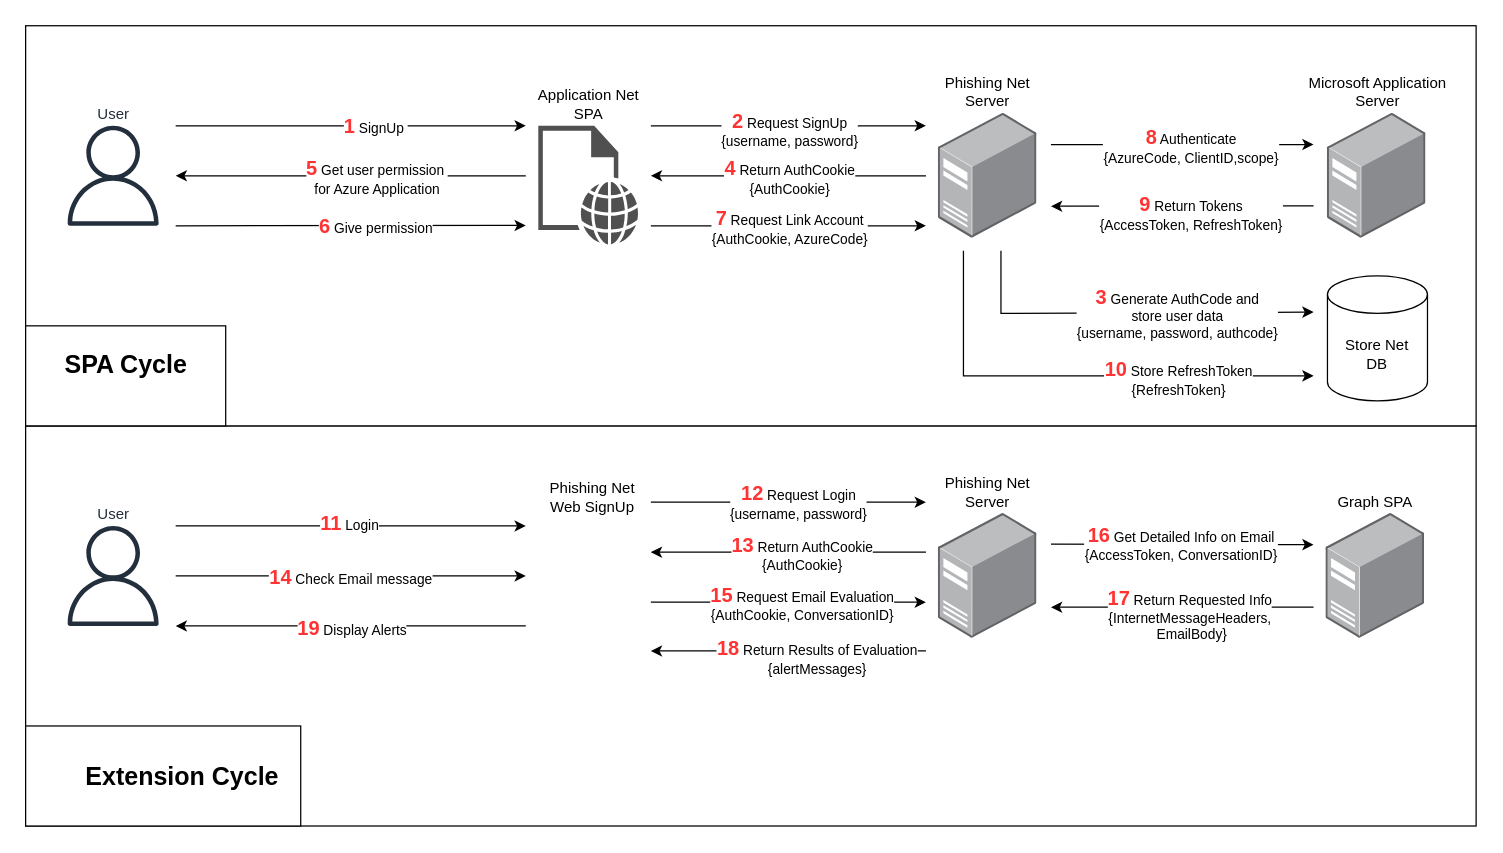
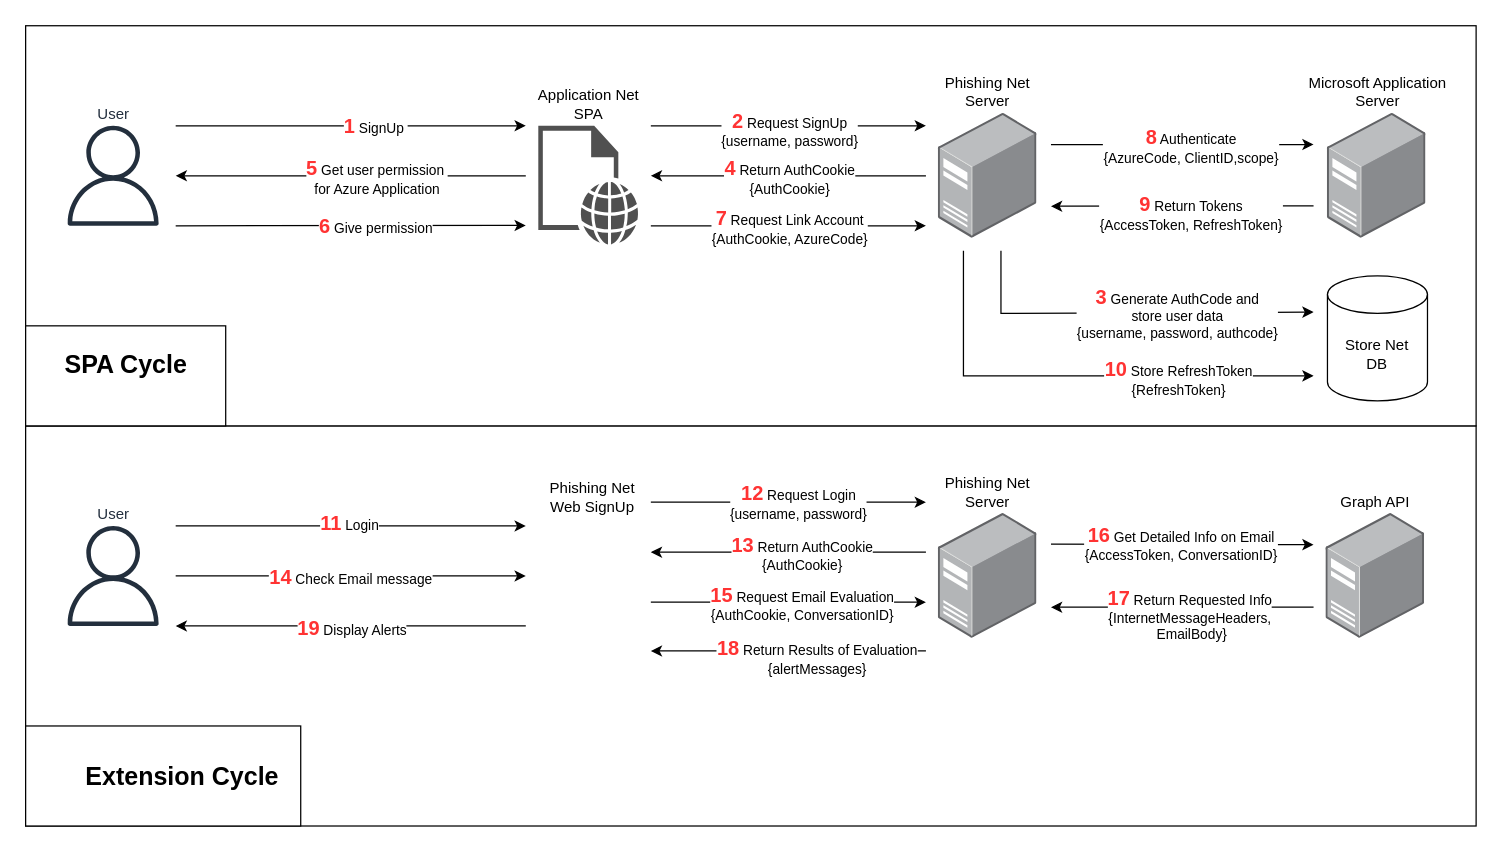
  <mxCell id="0" />
  <mxCell id="1" parent="0" />
  <mxCell id="2" value="" style="rounded=0;whiteSpace=wrap;html=1;fontFamily=Helvetica;fontSize=11;fontColor=default;labelBackgroundColor=default;" vertex="1" parent="1"><mxGeometry x="20" y="340" width="1160" height="320" as="geometry" /></mxCell>
  <mxCell id="3" value="" style="rounded=0;whiteSpace=wrap;html=1;fontFamily=Helvetica;fontSize=11;fontColor=default;labelBackgroundColor=default;labelPosition=left;verticalLabelPosition=bottom;align=right;verticalAlign=top;" vertex="1" parent="1"><mxGeometry x="20" y="20" width="1160" height="320" as="geometry" /></mxCell>
  <mxCell id="4" value="User" style="sketch=0;outlineConnect=0;fontColor=#232F3E;gradientColor=none;fillColor=#232F3D;strokeColor=none;dashed=0;verticalLabelPosition=top;verticalAlign=bottom;align=center;html=1;fontSize=12;fontStyle=0;aspect=fixed;pointerEvents=1;shape=mxgraph.aws4.user;labelPosition=center;" vertex="1" parent="1"><mxGeometry x="50" y="420" width="80" height="80" as="geometry" /></mxCell>
  <mxCell id="5" value="Phishing Net&lt;br&gt;&lt;div&gt;Server&lt;/div&gt;" style="image;points=[];aspect=fixed;html=1;align=center;shadow=0;dashed=0;image=img/lib/allied_telesis/computer_and_terminals/Server_Desktop.svg;labelPosition=center;verticalLabelPosition=top;verticalAlign=bottom;" vertex="1" parent="1"><mxGeometry x="750" y="410" width="78.89" height="100" as="geometry" /></mxCell>
  <mxCell id="6" value="Microsoft Application&lt;br&gt;Server" style="image;points=[];aspect=fixed;html=1;align=center;shadow=0;dashed=0;image=img/lib/allied_telesis/computer_and_terminals/Server_Desktop.svg;labelPosition=center;verticalLabelPosition=top;verticalAlign=bottom;" vertex="1" parent="1"><mxGeometry x="1061.11" y="90" width="78.89" height="100" as="geometry" /></mxCell>
  <mxCell id="7" value="Phishing Net &lt;br&gt;Web SignUp" style="shape=image;html=1;verticalAlign=bottom;verticalLabelPosition=top;labelBackgroundColor=#ffffff;imageAspect=0;aspect=fixed;image=https://cdn0.iconfinder.com/data/icons/phosphor-regular-vol-4/256/puzzle-piece-128.png;labelPosition=center;align=center;" vertex="1" parent="1"><mxGeometry x="423" y="414" width="100" height="100" as="geometry" /></mxCell>
  <mxCell id="8" value="Application Net&lt;br&gt;SPA" style="sketch=0;pointerEvents=1;shadow=0;dashed=0;html=1;strokeColor=none;fillColor=#505050;labelPosition=center;verticalLabelPosition=top;verticalAlign=bottom;outlineConnect=0;align=center;shape=mxgraph.office.concepts.web_page;" vertex="1" parent="1"><mxGeometry x="430" y="100" width="80" height="95" as="geometry" /></mxCell>
  <mxCell id="9" value="" style="edgeStyle=none;orthogonalLoop=1;jettySize=auto;html=1;rounded=0;" edge="1" parent="1"><mxGeometry width="100" relative="1" as="geometry"><mxPoint x="740" y="140" as="sourcePoint" /><mxPoint x="520" y="140" as="targetPoint" /><Array as="points" /></mxGeometry></mxCell>
  <mxCell id="10" value="&lt;font color=&quot;#ff3333&quot;&gt;&lt;span style=&quot;font-size: 16px;&quot;&gt;&lt;b&gt;4&lt;/b&gt;&lt;/span&gt;&lt;/font&gt; Return AuthCookie&lt;br&gt;{AuthCookie}" style="edgeLabel;html=1;align=center;verticalAlign=middle;resizable=0;points=[];" vertex="1" connectable="0" parent="9"><mxGeometry x="-0.196" y="-1" relative="1" as="geometry"><mxPoint x="-22" y="1" as="offset" /></mxGeometry></mxCell>
  <mxCell id="11" value="&lt;b&gt;&lt;font style=&quot;font-size: 16px;&quot; color=&quot;#ff3333&quot;&gt;1&lt;/font&gt;&lt;/b&gt; SignUp&amp;nbsp;" style="edgeStyle=none;orthogonalLoop=1;jettySize=auto;html=1;rounded=0;" edge="1" parent="1"><mxGeometry x="0.143" width="100" relative="1" as="geometry"><mxPoint x="140" y="100" as="sourcePoint" /><mxPoint x="420" y="100" as="targetPoint" /><Array as="points"><mxPoint x="200" y="100" /></Array><mxPoint as="offset" /></mxGeometry></mxCell>
  <mxCell id="12" value="" style="edgeStyle=none;orthogonalLoop=1;jettySize=auto;html=1;rounded=0;" edge="1" parent="1"><mxGeometry width="100" relative="1" as="geometry"><mxPoint x="520" y="100" as="sourcePoint" /><mxPoint x="740" y="100" as="targetPoint" /><Array as="points" /></mxGeometry></mxCell>
  <mxCell id="13" value="&lt;font color=&quot;#ff3333&quot;&gt;&lt;span style=&quot;font-size: 16px;&quot;&gt;&lt;b&gt;2&lt;/b&gt;&lt;/span&gt;&lt;/font&gt; Request SignUp&lt;br&gt;{username, password}" style="edgeLabel;html=1;align=center;verticalAlign=middle;resizable=0;points=[];" vertex="1" connectable="0" parent="12"><mxGeometry y="-2" relative="1" as="geometry"><mxPoint as="offset" /></mxGeometry></mxCell>
  <mxCell id="14" value="" style="edgeStyle=none;orthogonalLoop=1;jettySize=auto;html=1;rounded=0;" edge="1" parent="1"><mxGeometry width="100" relative="1" as="geometry"><mxPoint x="800" y="200" as="sourcePoint" /><mxPoint x="1050" y="249" as="targetPoint" /><Array as="points"><mxPoint x="800" y="250" /></Array></mxGeometry></mxCell>
  <mxCell id="15" value="&lt;font color=&quot;#ff3333&quot;&gt;&lt;span style=&quot;font-size: 16px;&quot;&gt;&lt;b&gt;3&lt;/b&gt;&lt;/span&gt;&lt;/font&gt; Generate AuthCode and&lt;br&gt;store user data&lt;br&gt;{username, password, authcode}" style="edgeLabel;html=1;align=center;verticalAlign=middle;resizable=0;points=[];" vertex="1" connectable="0" parent="14"><mxGeometry x="0.05" relative="1" as="geometry"><mxPoint x="33" as="offset" /></mxGeometry></mxCell>
  <mxCell id="16" value="" style="edgeStyle=none;orthogonalLoop=1;jettySize=auto;html=1;rounded=0;" edge="1" parent="1"><mxGeometry width="100" relative="1" as="geometry"><mxPoint x="520" y="180" as="sourcePoint" /><mxPoint x="740" y="180" as="targetPoint" /><Array as="points" /></mxGeometry></mxCell>
  <mxCell id="17" value="&lt;font color=&quot;#ff3333&quot;&gt;&lt;span style=&quot;font-size: 16px;&quot;&gt;&lt;b&gt;7&lt;/b&gt;&lt;/span&gt;&lt;/font&gt; Request Link Account&lt;br&gt;{AuthCookie, AzureCode}" style="edgeLabel;html=1;align=center;verticalAlign=middle;resizable=0;points=[];" vertex="1" connectable="0" parent="16"><mxGeometry x="-0.204" y="1" relative="1" as="geometry"><mxPoint x="22" y="1" as="offset" /></mxGeometry></mxCell>
  <mxCell id="18" value="" style="edgeStyle=none;orthogonalLoop=1;jettySize=auto;html=1;rounded=0;" edge="1" parent="1"><mxGeometry width="100" relative="1" as="geometry"><mxPoint x="420" y="140" as="sourcePoint" /><mxPoint x="140" y="140" as="targetPoint" /><Array as="points"><mxPoint x="180" y="140" /></Array></mxGeometry></mxCell>
  <mxCell id="19" value="&lt;b&gt;&lt;font style=&quot;font-size: 16px;&quot; color=&quot;#ff3333&quot;&gt;5&lt;/font&gt;&lt;/b&gt; Get user permission&amp;nbsp;&lt;br&gt;for Azure Application" style="edgeLabel;html=1;align=center;verticalAlign=middle;resizable=0;points=[];" vertex="1" connectable="0" parent="18"><mxGeometry x="-0.335" y="-1" relative="1" as="geometry"><mxPoint x="-27" y="1" as="offset" /></mxGeometry></mxCell>
  <mxCell id="20" value="" style="edgeStyle=none;orthogonalLoop=1;jettySize=auto;html=1;rounded=0;" edge="1" parent="1"><mxGeometry width="100" relative="1" as="geometry"><mxPoint x="140" y="180" as="sourcePoint" /><mxPoint x="420" y="179.71" as="targetPoint" /><Array as="points" /></mxGeometry></mxCell>
  <mxCell id="21" value="&lt;b&gt;&lt;font color=&quot;#ff3333&quot; style=&quot;font-size: 16px;&quot;&gt;6&lt;/font&gt;&lt;/b&gt; Give permission" style="edgeLabel;html=1;align=center;verticalAlign=middle;resizable=0;points=[];" vertex="1" connectable="0" parent="20"><mxGeometry x="0.364" relative="1" as="geometry"><mxPoint x="-31" as="offset" /></mxGeometry></mxCell>
  <mxCell id="22" value="" style="edgeStyle=none;orthogonalLoop=1;jettySize=auto;html=1;rounded=0;" edge="1" parent="1"><mxGeometry width="100" relative="1" as="geometry"><mxPoint x="840" y="115" as="sourcePoint" /><mxPoint x="1050" y="115" as="targetPoint" /><Array as="points" /></mxGeometry></mxCell>
  <mxCell id="23" value="&lt;font color=&quot;#ff3333&quot;&gt;&lt;span style=&quot;font-size: 16px;&quot;&gt;&lt;b&gt;8&lt;/b&gt;&lt;/span&gt;&lt;/font&gt; Authenticate&lt;br&gt;{AzureCode, ClientID,scope}" style="edgeLabel;html=1;align=center;verticalAlign=middle;resizable=0;points=[];" vertex="1" connectable="0" parent="22"><mxGeometry x="0.606" y="1" relative="1" as="geometry"><mxPoint x="-58" y="1" as="offset" /></mxGeometry></mxCell>
  <mxCell id="24" value="" style="edgeStyle=none;orthogonalLoop=1;jettySize=auto;html=1;rounded=0;" edge="1" parent="1"><mxGeometry width="100" relative="1" as="geometry"><mxPoint x="1050" y="164" as="sourcePoint" /><mxPoint x="840" y="164.33" as="targetPoint" /><Array as="points"><mxPoint x="850" y="164.33" /></Array></mxGeometry></mxCell>
  <mxCell id="25" value="&lt;font color=&quot;#ff3333&quot;&gt;&lt;span style=&quot;font-size: 16px;&quot;&gt;&lt;b&gt;9&lt;/b&gt;&lt;/span&gt;&lt;/font&gt; Return Tokens&lt;br&gt;{AccessToken, RefreshToken}" style="edgeLabel;html=1;align=center;verticalAlign=middle;resizable=0;points=[];" vertex="1" connectable="0" parent="24"><mxGeometry x="-0.418" y="-1" relative="1" as="geometry"><mxPoint x="-37" y="6" as="offset" /></mxGeometry></mxCell>
  <mxCell id="26" value="" style="edgeStyle=none;orthogonalLoop=1;jettySize=auto;html=1;rounded=0;" edge="1" parent="1"><mxGeometry width="100" relative="1" as="geometry"><mxPoint x="770" y="200" as="sourcePoint" /><mxPoint x="1050" y="300" as="targetPoint" /><Array as="points"><mxPoint x="770" y="300" /></Array></mxGeometry></mxCell>
  <mxCell id="27" value="&lt;b style=&quot;color: rgb(255, 51, 51); font-size: 16px;&quot;&gt;10&lt;/b&gt;&amp;nbsp;Store RefreshToken&lt;br&gt;{RefreshToken}" style="edgeLabel;html=1;align=center;verticalAlign=middle;resizable=0;points=[];" vertex="1" connectable="0" parent="26"><mxGeometry x="0.426" y="-1" relative="1" as="geometry"><mxPoint as="offset" /></mxGeometry></mxCell>
  <mxCell id="28" value="" style="edgeStyle=none;orthogonalLoop=1;jettySize=auto;html=1;rounded=0;" edge="1" parent="1"><mxGeometry width="100" relative="1" as="geometry"><mxPoint x="140" y="420" as="sourcePoint" /><mxPoint x="420" y="420" as="targetPoint" /><Array as="points" /></mxGeometry></mxCell>
  <mxCell id="29" value="Text" style="edgeLabel;html=1;align=center;verticalAlign=middle;resizable=0;points=[];" vertex="1" connectable="0" parent="28"><mxGeometry x="-0.007" y="1" relative="1" as="geometry"><mxPoint as="offset" /></mxGeometry></mxCell>
  <mxCell id="30" value="&lt;font style=&quot;font-size: 16px;&quot; color=&quot;#ff3333&quot;&gt;&lt;b&gt;11&lt;/b&gt;&lt;/font&gt; Login" style="edgeLabel;html=1;align=center;verticalAlign=middle;resizable=0;points=[];" vertex="1" connectable="0" parent="28"><mxGeometry x="-0.013" y="3" relative="1" as="geometry"><mxPoint as="offset" /></mxGeometry></mxCell>
  <mxCell id="31" value="" style="edgeStyle=none;orthogonalLoop=1;jettySize=auto;html=1;rounded=0;" edge="1" parent="1"><mxGeometry width="100" relative="1" as="geometry"><mxPoint x="520" y="401" as="sourcePoint" /><mxPoint x="740" y="401" as="targetPoint" /><Array as="points" /></mxGeometry></mxCell>
  <mxCell id="32" value="&lt;b style=&quot;color: rgb(255, 51, 51); font-size: 16px;&quot;&gt;12&lt;/b&gt;&amp;nbsp;Request Login&lt;br&gt;{username, password}" style="edgeLabel;html=1;align=center;verticalAlign=middle;resizable=0;points=[];" vertex="1" connectable="0" parent="31"><mxGeometry x="-0.309" y="1" relative="1" as="geometry"><mxPoint x="41" as="offset" /></mxGeometry></mxCell>
  <mxCell id="33" value="" style="edgeStyle=none;orthogonalLoop=1;jettySize=auto;html=1;rounded=0;" edge="1" parent="1"><mxGeometry width="100" relative="1" as="geometry"><mxPoint x="740" y="441" as="sourcePoint" /><mxPoint x="520" y="441" as="targetPoint" /><Array as="points"><mxPoint x="720" y="441" /></Array></mxGeometry></mxCell>
  <mxCell id="34" value="&lt;b style=&quot;color: rgb(255, 51, 51); font-size: 16px;&quot;&gt;13&lt;/b&gt;&amp;nbsp;Return AuthCookie&lt;br&gt;{AuthCookie}" style="edgeLabel;html=1;align=center;verticalAlign=middle;resizable=0;points=[];" vertex="1" connectable="0" parent="33"><mxGeometry x="0.273" y="-1" relative="1" as="geometry"><mxPoint x="40" y="1" as="offset" /></mxGeometry></mxCell>
  <mxCell id="35" value="" style="edgeStyle=none;orthogonalLoop=1;jettySize=auto;html=1;rounded=0;" edge="1" parent="1"><mxGeometry width="100" relative="1" as="geometry"><mxPoint x="140" y="460" as="sourcePoint" /><mxPoint x="420" y="460" as="targetPoint" /><Array as="points" /></mxGeometry></mxCell>
  <mxCell id="36" value="&lt;b style=&quot;color: rgb(255, 51, 51); font-size: 16px;&quot;&gt;14&lt;/b&gt;&amp;nbsp;Check Email message" style="edgeLabel;html=1;align=center;verticalAlign=middle;resizable=0;points=[];" vertex="1" connectable="0" parent="35"><mxGeometry x="-0.009" relative="1" as="geometry"><mxPoint as="offset" /></mxGeometry></mxCell>
  <mxCell id="37" value="" style="edgeStyle=none;orthogonalLoop=1;jettySize=auto;html=1;rounded=0;" edge="1" parent="1"><mxGeometry width="100" relative="1" as="geometry"><mxPoint x="520" y="481" as="sourcePoint" /><mxPoint x="740" y="481" as="targetPoint" /><Array as="points"><mxPoint x="680" y="481" /></Array></mxGeometry></mxCell>
  <mxCell id="38" value="&lt;b style=&quot;color: rgb(255, 51, 51); font-size: 16px;&quot;&gt;15&lt;/b&gt;&amp;nbsp;Request Email Evaluation&lt;br&gt;{AuthCookie, ConversationID}" style="edgeLabel;html=1;align=center;verticalAlign=middle;resizable=0;points=[];" vertex="1" connectable="0" parent="37"><mxGeometry x="-0.309" y="1" relative="1" as="geometry"><mxPoint x="44" y="1" as="offset" /></mxGeometry></mxCell>
- <mxCell id="39" value="Graph SPA" style="image;points=[];aspect=fixed;html=1;align=center;shadow=0;dashed=0;image=img/lib/allied_telesis/computer_and_terminals/Server_Desktop.svg;labelPosition=center;verticalLabelPosition=top;verticalAlign=bottom;" vertex="1" parent="1"><mxGeometry x="1060" y="410" width="78.89" height="100" as="geometry" /></mxCell>
+ <mxCell id="39" value="Graph API" style="image;points=[];aspect=fixed;html=1;align=center;shadow=0;dashed=0;image=img/lib/allied_telesis/computer_and_terminals/Server_Desktop.svg;labelPosition=center;verticalLabelPosition=top;verticalAlign=bottom;" vertex="1" parent="1"><mxGeometry x="1060" y="410" width="78.89" height="100" as="geometry" /></mxCell>
  <mxCell id="40" value="" style="edgeStyle=none;orthogonalLoop=1;jettySize=auto;html=1;rounded=0;" edge="1" parent="1"><mxGeometry width="100" relative="1" as="geometry"><mxPoint x="840" y="434.58" as="sourcePoint" /><mxPoint x="1050" y="435" as="targetPoint" /><Array as="points" /></mxGeometry></mxCell>
  <mxCell id="41" value="&lt;b style=&quot;color: rgb(255, 51, 51); font-size: 16px;&quot;&gt;16&lt;/b&gt;&amp;nbsp;Get Detailed Info on Email&lt;br&gt;{AccessToken, ConversationID}" style="edgeLabel;html=1;align=center;verticalAlign=middle;resizable=0;points=[];" vertex="1" connectable="0" parent="40"><mxGeometry x="-0.019" y="1" relative="1" as="geometry"><mxPoint as="offset" /></mxGeometry></mxCell>
  <mxCell id="42" value="" style="edgeStyle=none;orthogonalLoop=1;jettySize=auto;html=1;rounded=0;" edge="1" parent="1"><mxGeometry width="100" relative="1" as="geometry"><mxPoint x="1050" y="485" as="sourcePoint" /><mxPoint x="840" y="485" as="targetPoint" /><Array as="points" /></mxGeometry></mxCell>
  <mxCell id="43" value="&lt;b style=&quot;color: rgb(255, 51, 51); font-size: 16px;&quot;&gt;17&lt;/b&gt;&amp;nbsp;Return Requested Info&lt;br&gt;{InternetMessageHeaders,&lt;div&gt;&amp;nbsp;EmailBody}&lt;/div&gt;" style="edgeLabel;html=1;align=center;verticalAlign=middle;resizable=0;points=[];" vertex="1" connectable="0" parent="42"><mxGeometry x="-0.021" y="3" relative="1" as="geometry"><mxPoint x="3" y="2" as="offset" /></mxGeometry></mxCell>
  <mxCell id="44" value="" style="edgeStyle=none;orthogonalLoop=1;jettySize=auto;html=1;rounded=0;" edge="1" parent="1"><mxGeometry width="100" relative="1" as="geometry"><mxPoint x="740" y="520" as="sourcePoint" /><mxPoint x="520" y="520" as="targetPoint" /><Array as="points"><mxPoint x="720" y="520" /><mxPoint x="535" y="520" /></Array></mxGeometry></mxCell>
  <mxCell id="45" value="&lt;b style=&quot;color: rgb(255, 51, 51); font-size: 16px;&quot;&gt;18&lt;/b&gt;&amp;nbsp;Return Results of Evaluation&lt;div&gt;{alertMessages}&lt;/div&gt;" style="edgeLabel;html=1;align=center;verticalAlign=middle;resizable=0;points=[];" vertex="1" connectable="0" parent="44"><mxGeometry x="0.157" y="4" relative="1" as="geometry"><mxPoint x="39" as="offset" /></mxGeometry></mxCell>
  <mxCell id="46" value="" style="edgeStyle=none;orthogonalLoop=1;jettySize=auto;html=1;rounded=0;" edge="1" parent="1"><mxGeometry width="100" relative="1" as="geometry"><mxPoint x="420" y="500" as="sourcePoint" /><mxPoint x="140" y="500" as="targetPoint" /><Array as="points" /></mxGeometry></mxCell>
  <mxCell id="47" value="&lt;b style=&quot;color: rgb(255, 51, 51); font-size: 16px;&quot;&gt;19&lt;/b&gt;&amp;nbsp;Display Alerts" style="edgeLabel;html=1;align=center;verticalAlign=middle;resizable=0;points=[];" vertex="1" connectable="0" parent="46"><mxGeometry x="0.127" y="1" relative="1" as="geometry"><mxPoint x="18" as="offset" /></mxGeometry></mxCell>
  <mxCell id="48" value="User" style="sketch=0;outlineConnect=0;fontColor=#232F3E;gradientColor=none;fillColor=#232F3D;strokeColor=none;dashed=0;verticalLabelPosition=top;verticalAlign=bottom;align=center;html=1;fontSize=12;fontStyle=0;aspect=fixed;pointerEvents=1;shape=mxgraph.aws4.user;labelPosition=center;" vertex="1" parent="1"><mxGeometry x="50" y="100" width="80" height="80" as="geometry" /></mxCell>
  <mxCell id="49" value="Phishing Net&lt;br&gt;&lt;div&gt;Server&lt;/div&gt;" style="image;points=[];aspect=fixed;html=1;align=center;shadow=0;dashed=0;image=img/lib/allied_telesis/computer_and_terminals/Server_Desktop.svg;labelPosition=center;verticalLabelPosition=top;verticalAlign=bottom;" vertex="1" parent="1"><mxGeometry x="750" y="90" width="78.89" height="100" as="geometry" /></mxCell>
  <mxCell id="50" value="Store Net&lt;br&gt;DB" style="shape=cylinder3;whiteSpace=wrap;html=1;boundedLbl=1;backgroundOutline=1;size=15;" vertex="1" parent="1"><mxGeometry x="1061.11" y="220" width="80" height="100" as="geometry" /></mxCell>
  <mxCell id="51" value="" style="rounded=0;whiteSpace=wrap;html=1;fontFamily=Helvetica;fontSize=11;fontColor=default;labelBackgroundColor=default;" vertex="1" parent="1"><mxGeometry x="20" y="260" width="160" height="80" as="geometry" /></mxCell>
  <mxCell id="52" value="&lt;font style=&quot;font-size: 20px;&quot;&gt;&lt;b&gt;SPA Cycle&lt;/b&gt;&lt;/font&gt;" style="text;html=1;align=center;verticalAlign=middle;resizable=0;points=[];autosize=1;strokeColor=none;fillColor=none;fontFamily=Helvetica;fontSize=11;fontColor=default;labelBackgroundColor=default;" vertex="1" parent="1"><mxGeometry x="40" y="270" width="120" height="40" as="geometry" /></mxCell>
  <mxCell id="53" value="" style="rounded=0;whiteSpace=wrap;html=1;fontFamily=Helvetica;fontSize=11;fontColor=default;labelBackgroundColor=default;" vertex="1" parent="1"><mxGeometry x="20" y="580" width="220" height="80" as="geometry" /></mxCell>
  <mxCell id="54" value="&lt;font style=&quot;font-size: 20px;&quot;&gt;&lt;b&gt;Extension Cycle&lt;/b&gt;&lt;/font&gt;" style="text;html=1;align=center;verticalAlign=middle;resizable=0;points=[];autosize=1;strokeColor=none;fillColor=none;fontFamily=Helvetica;fontSize=11;fontColor=default;labelBackgroundColor=default;" vertex="1" parent="1"><mxGeometry x="55" y="600" width="180" height="40" as="geometry" /></mxCell>
